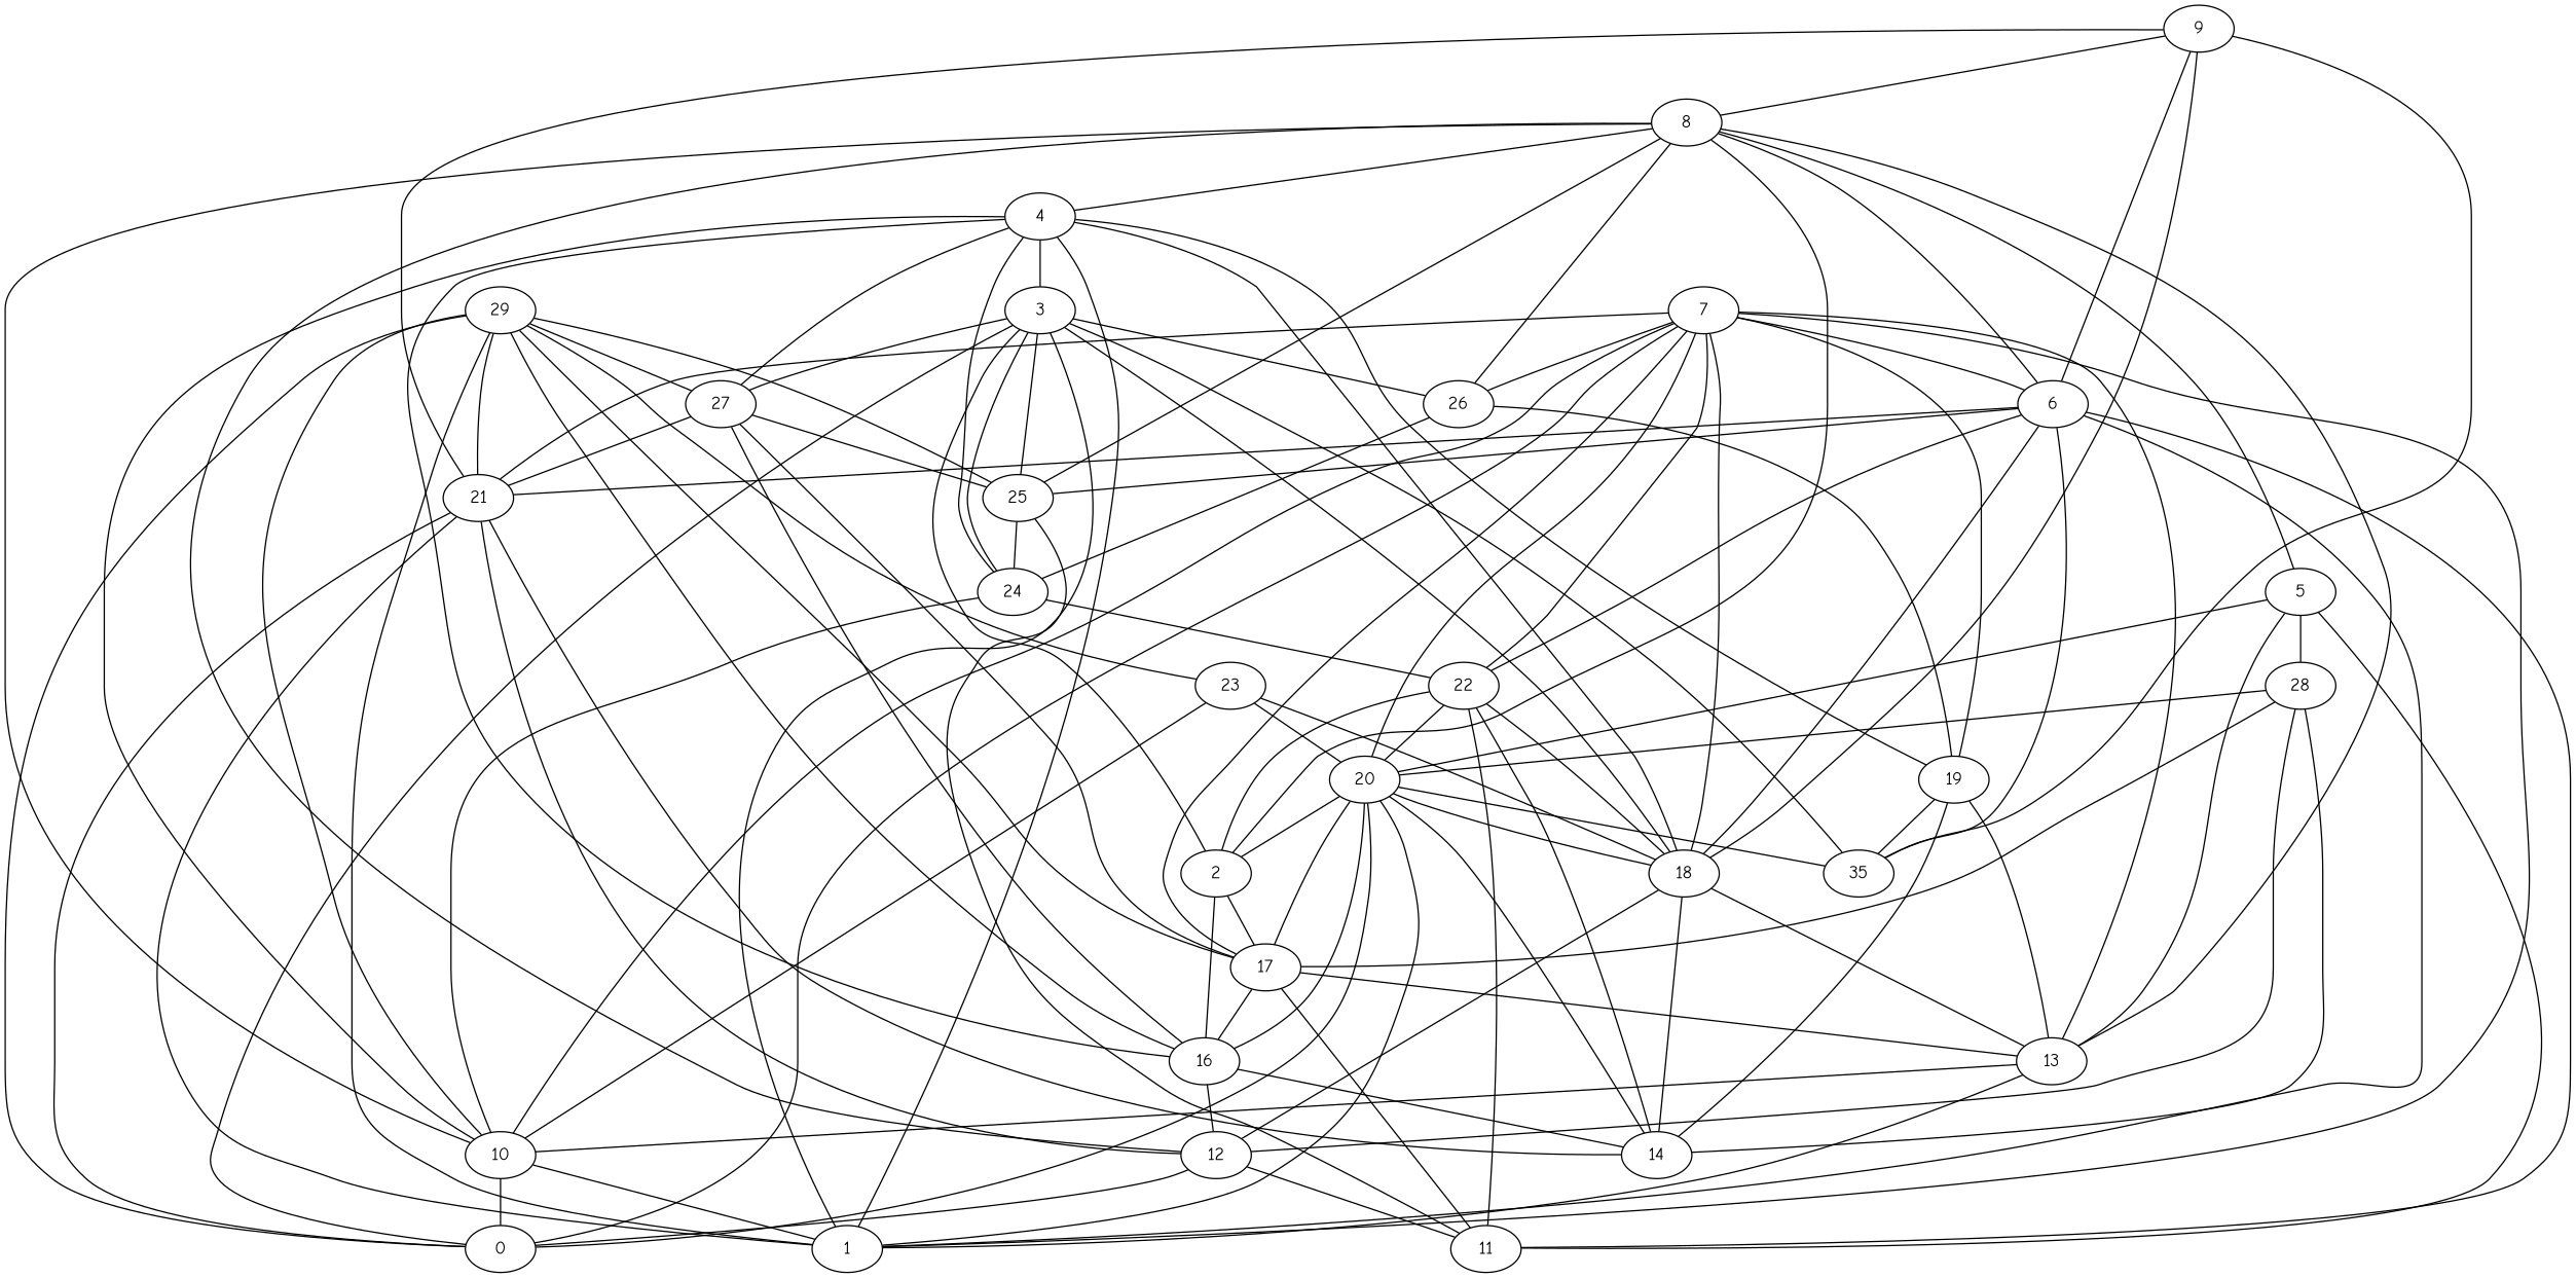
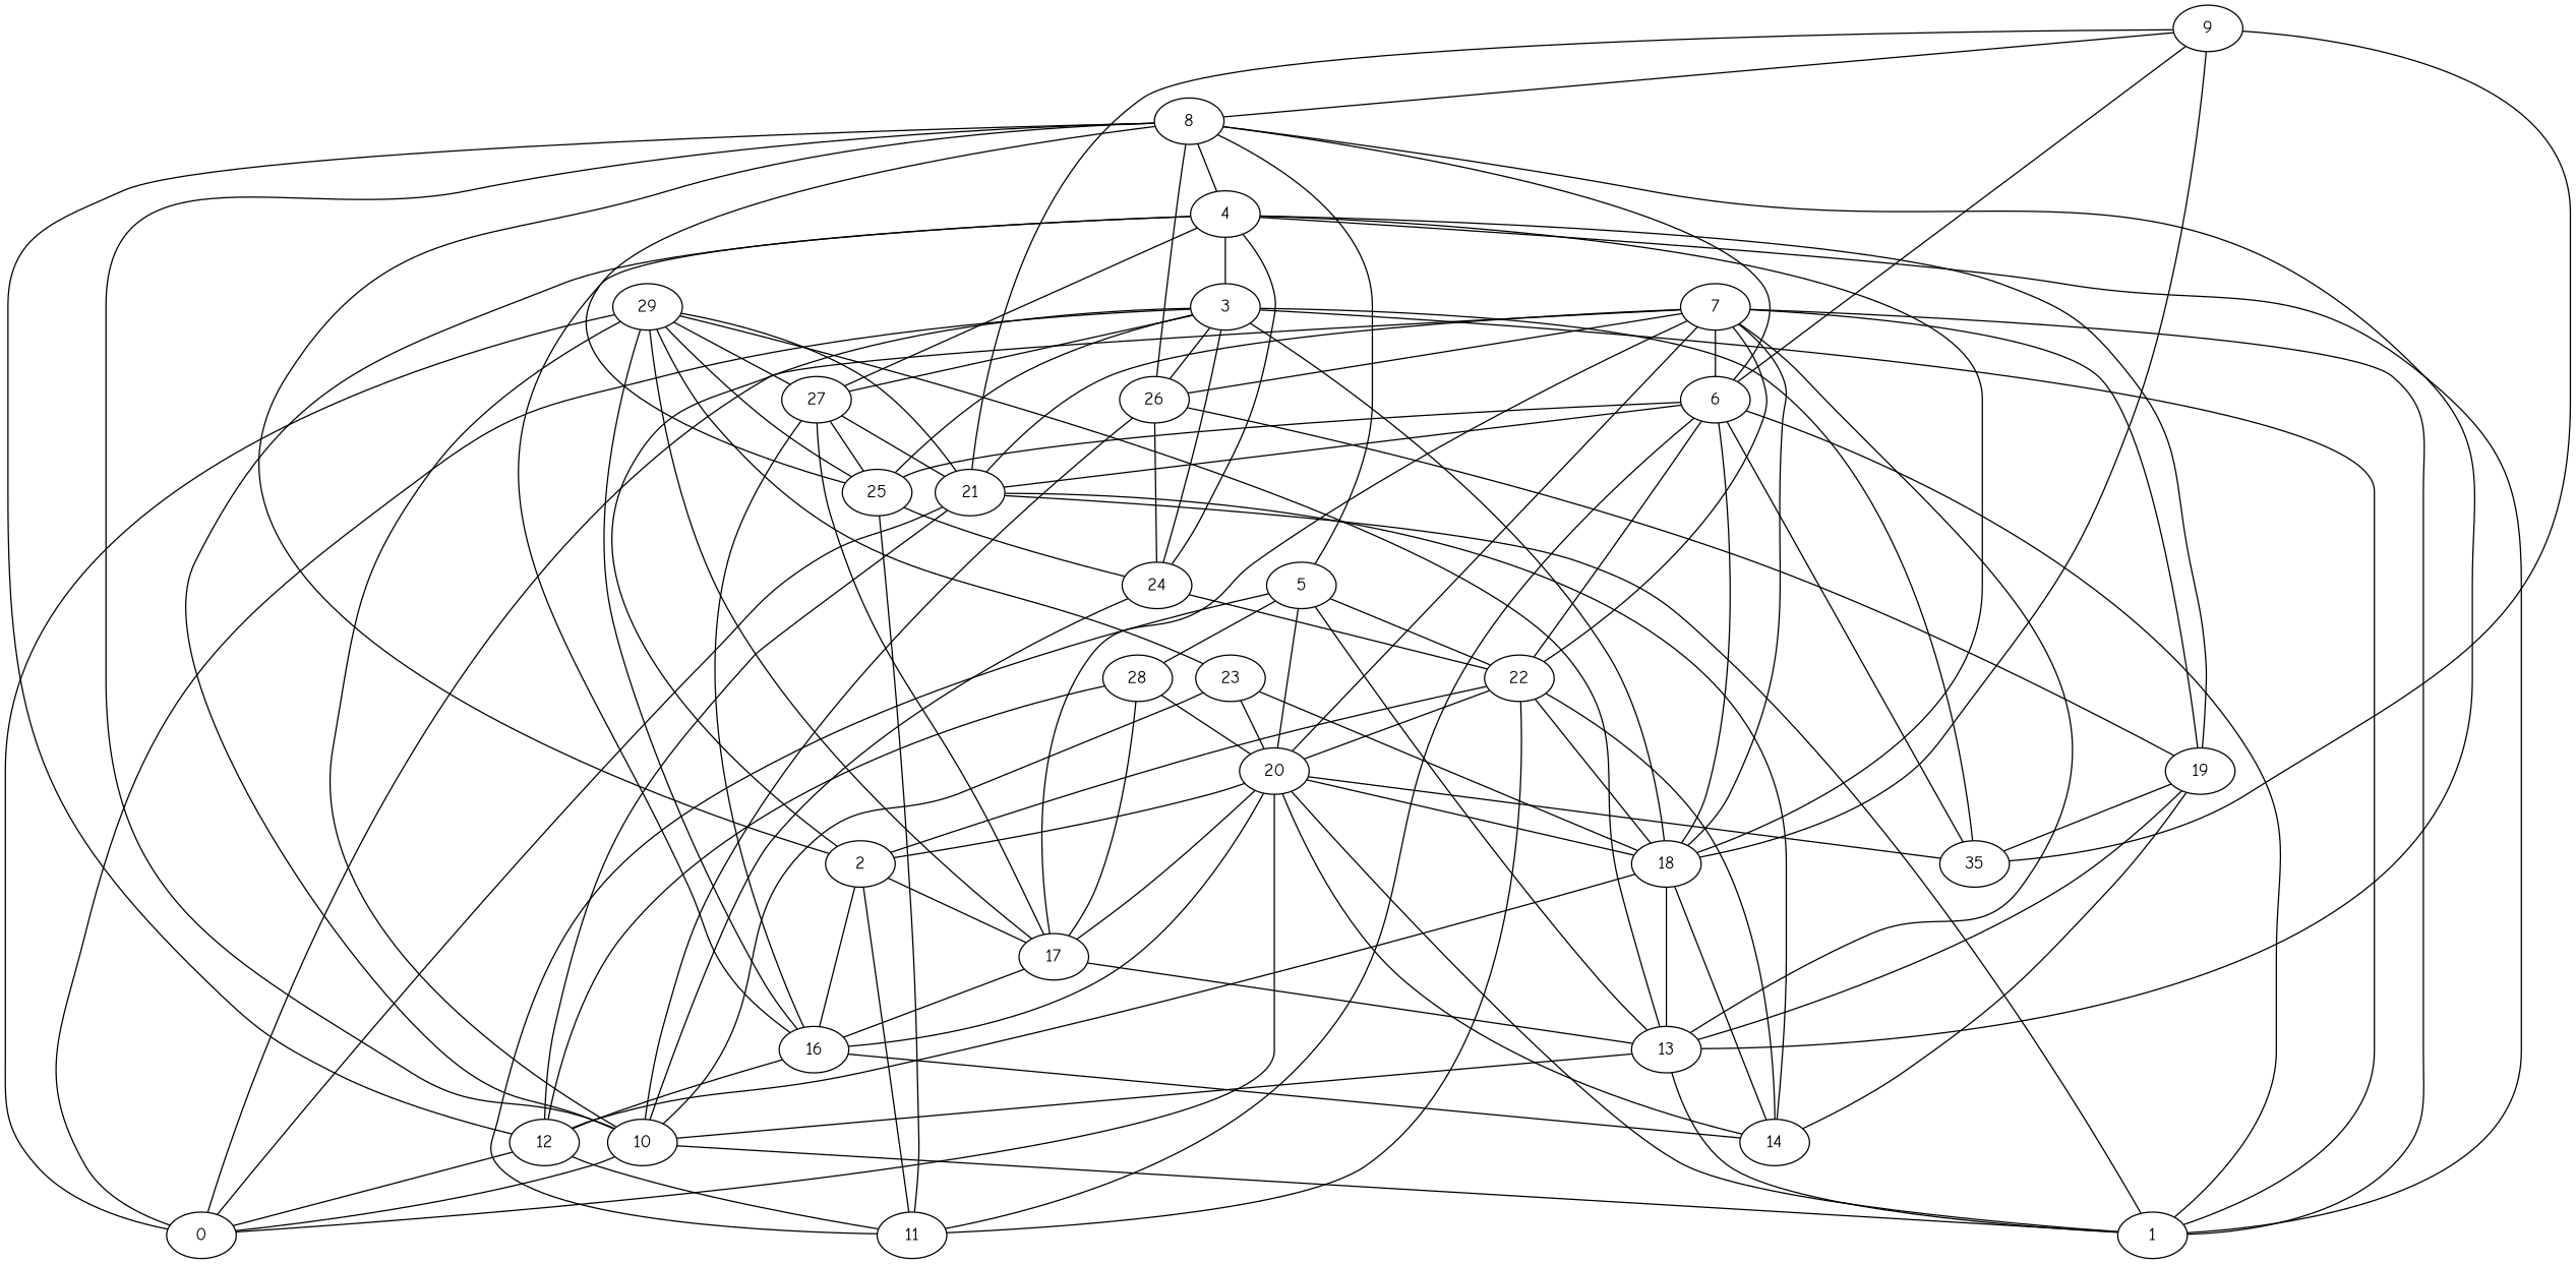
  digraph {
    fontname="Comic Neue"
    node [fontname="Comic Neue"]
    edge [color=black dir=none fontname="Comic Neue"]
    27
    16
    25
    17
    21
    14
    12
    11
    24
    4
    10
    3
    18
    1
    19
    0
    2
    n18 [label=35]
    26
    9
    6
    8
    13
    22
    20
    28
    29
    23
    7
    5
    subgraph sub_1 {
      27
      16
      25
      17
      21
      14
      12
      11
      24
      4
      10
      3
      18
      1
      19
      0
      2
      n18
      26
      9
      6
      8
      13
      22
      20
      28
      29
      23
      7
      5
    }
    27 -> 16
    27 -> 25
    27 -> 17
    27 -> 21
    16 -> 14
    16 -> 12
    25 -> 11
    25 -> 24
    17 -> 16
    17 -> 13
    21 -> 14
    21 -> 12
    21 -> 1
    21 -> 0
    12 -> 11
    12 -> 0
    24 -> 10
    24 -> 22
    4 -> 27
    4 -> 16
    4 -> 24
    4 -> 10
    4 -> 3
    4 -> 18
    4 -> 1
    4 -> 19
    10 -> 1
    10 -> 0
    3 -> 27
    3 -> 25
    3 -> 24
    3 -> 18
    3 -> 1
    3 -> 0
    3 -> 2
    3 -> n18
    3 -> 26
    18 -> 14
    18 -> 12
    18 -> 13
    19 -> 14
    19 -> n18
    19 -> 13
    2 -> 16
    2 -> 17
-   17 -> 11
+   2 -> 11
    26 -> 24
    26 -> 19
    9 -> 21
    9 -> 18
    9 -> n18
    9 -> 6
    9 -> 8
    6 -> 25
    6 -> 21
    6 -> 11
    6 -> 18
    6 -> 1
    6 -> n18
    6 -> 22
    8 -> 25
    8 -> 12
    8 -> 4
    8 -> 10
    8 -> 2
    8 -> 26
    8 -> 6
    8 -> 13
    8 -> 5
    13 -> 10
    13 -> 1
    22 -> 14
    22 -> 11
    22 -> 18
    22 -> 2
    22 -> 20
    20 -> 16
    20 -> 17
    20 -> 14
    20 -> 18
    20 -> 1
    20 -> 0
    20 -> 2
    20 -> n18
    28 -> 17
-   28 -> 14
    28 -> 12
    28 -> 20
    29 -> 27
    29 -> 16
    29 -> 25
    29 -> 17
    29 -> 21
    29 -> 10
    29 -> 0
-   29 -> 1
+   29 -> 13
    29 -> 23
    23 -> 10
    23 -> 18
    23 -> 20
    7 -> 17
    7 -> 21
-   7 -> 10
+   26 -> 10
    7 -> 18
    7 -> 1
    7 -> 19
    7 -> 0
    7 -> 26
    7 -> 6
    7 -> 13
    7 -> 22
    7 -> 20
    5 -> 11
    5 -> 13
+   5 -> 22
    5 -> 20
    5 -> 28
  }
